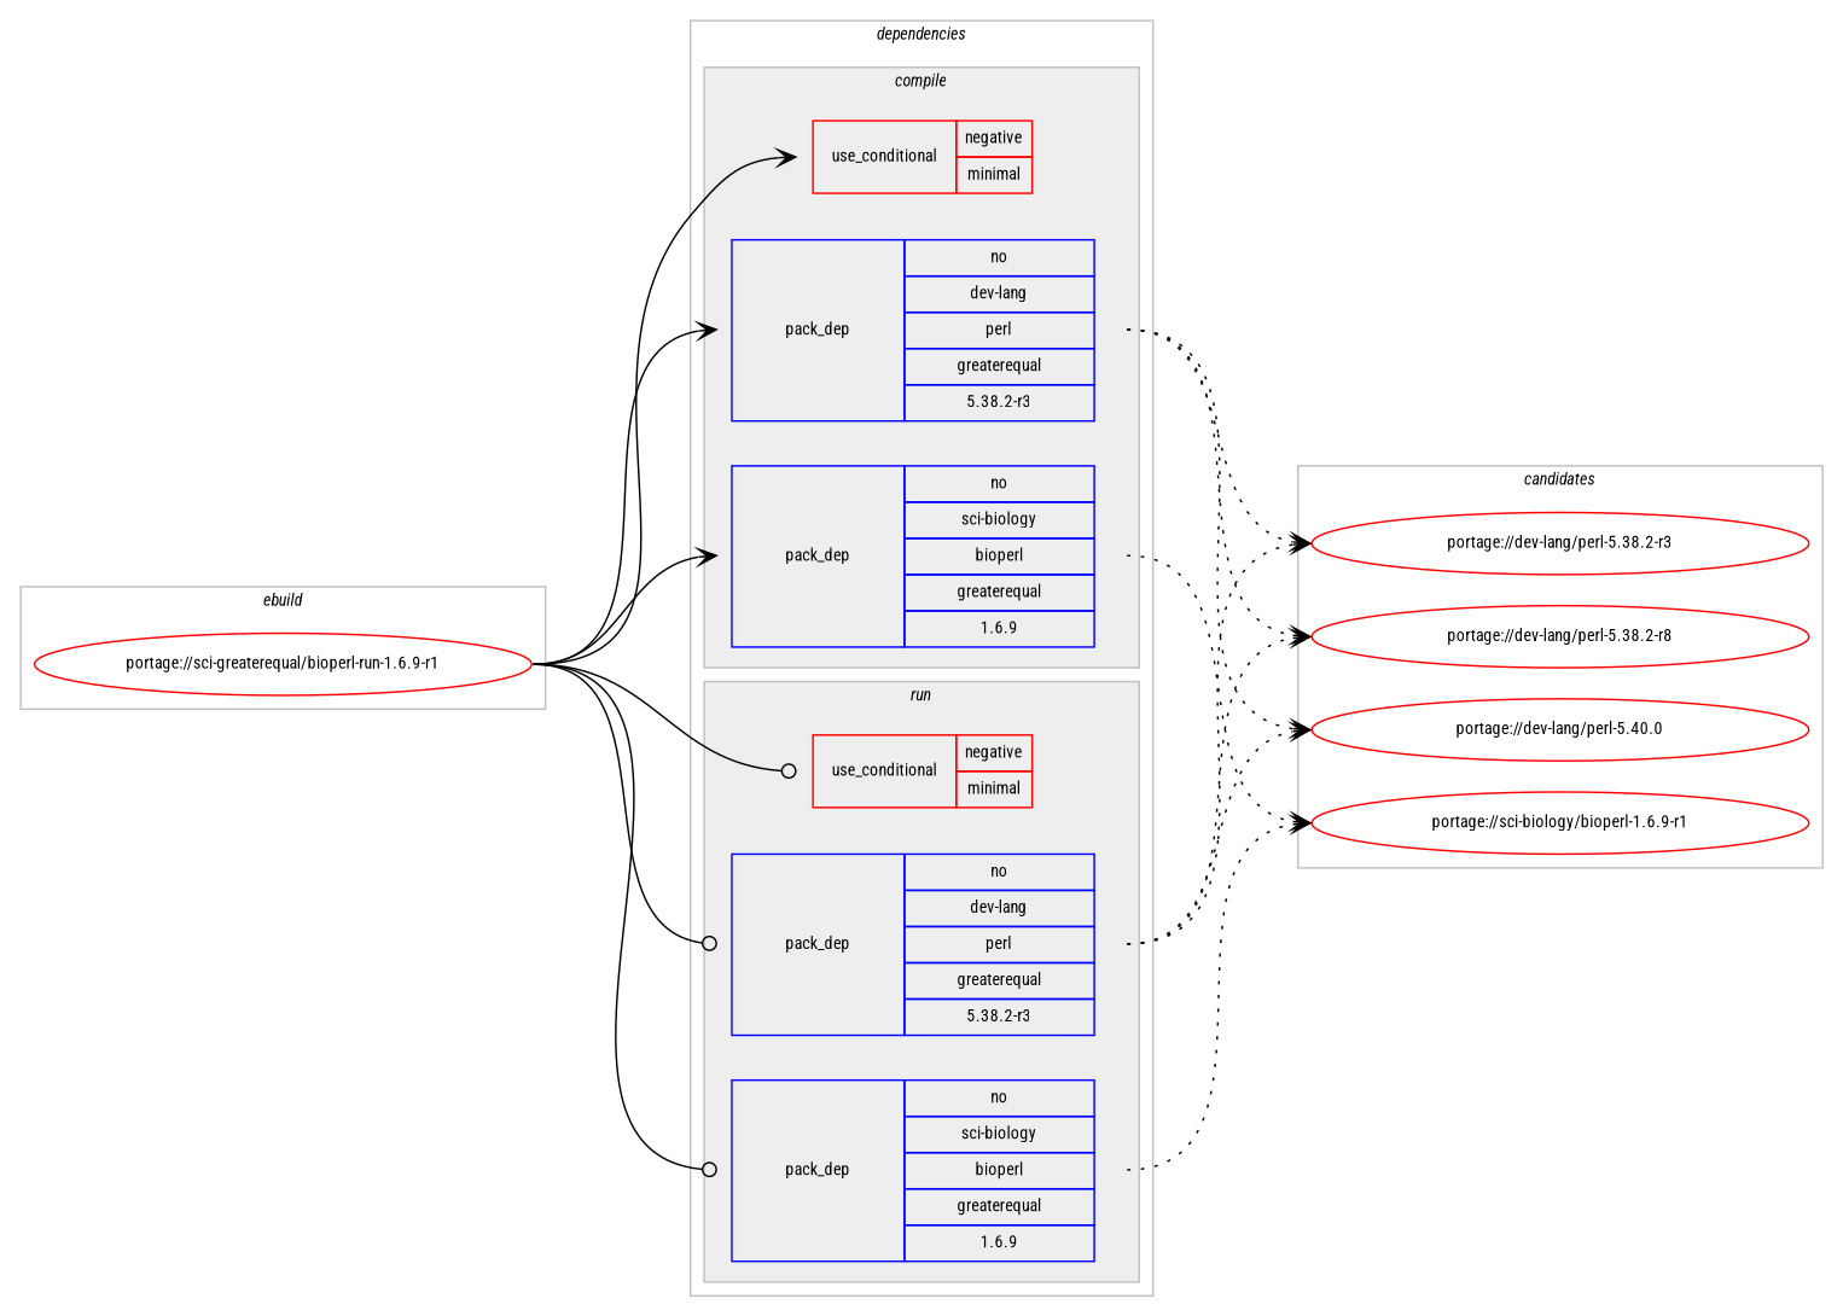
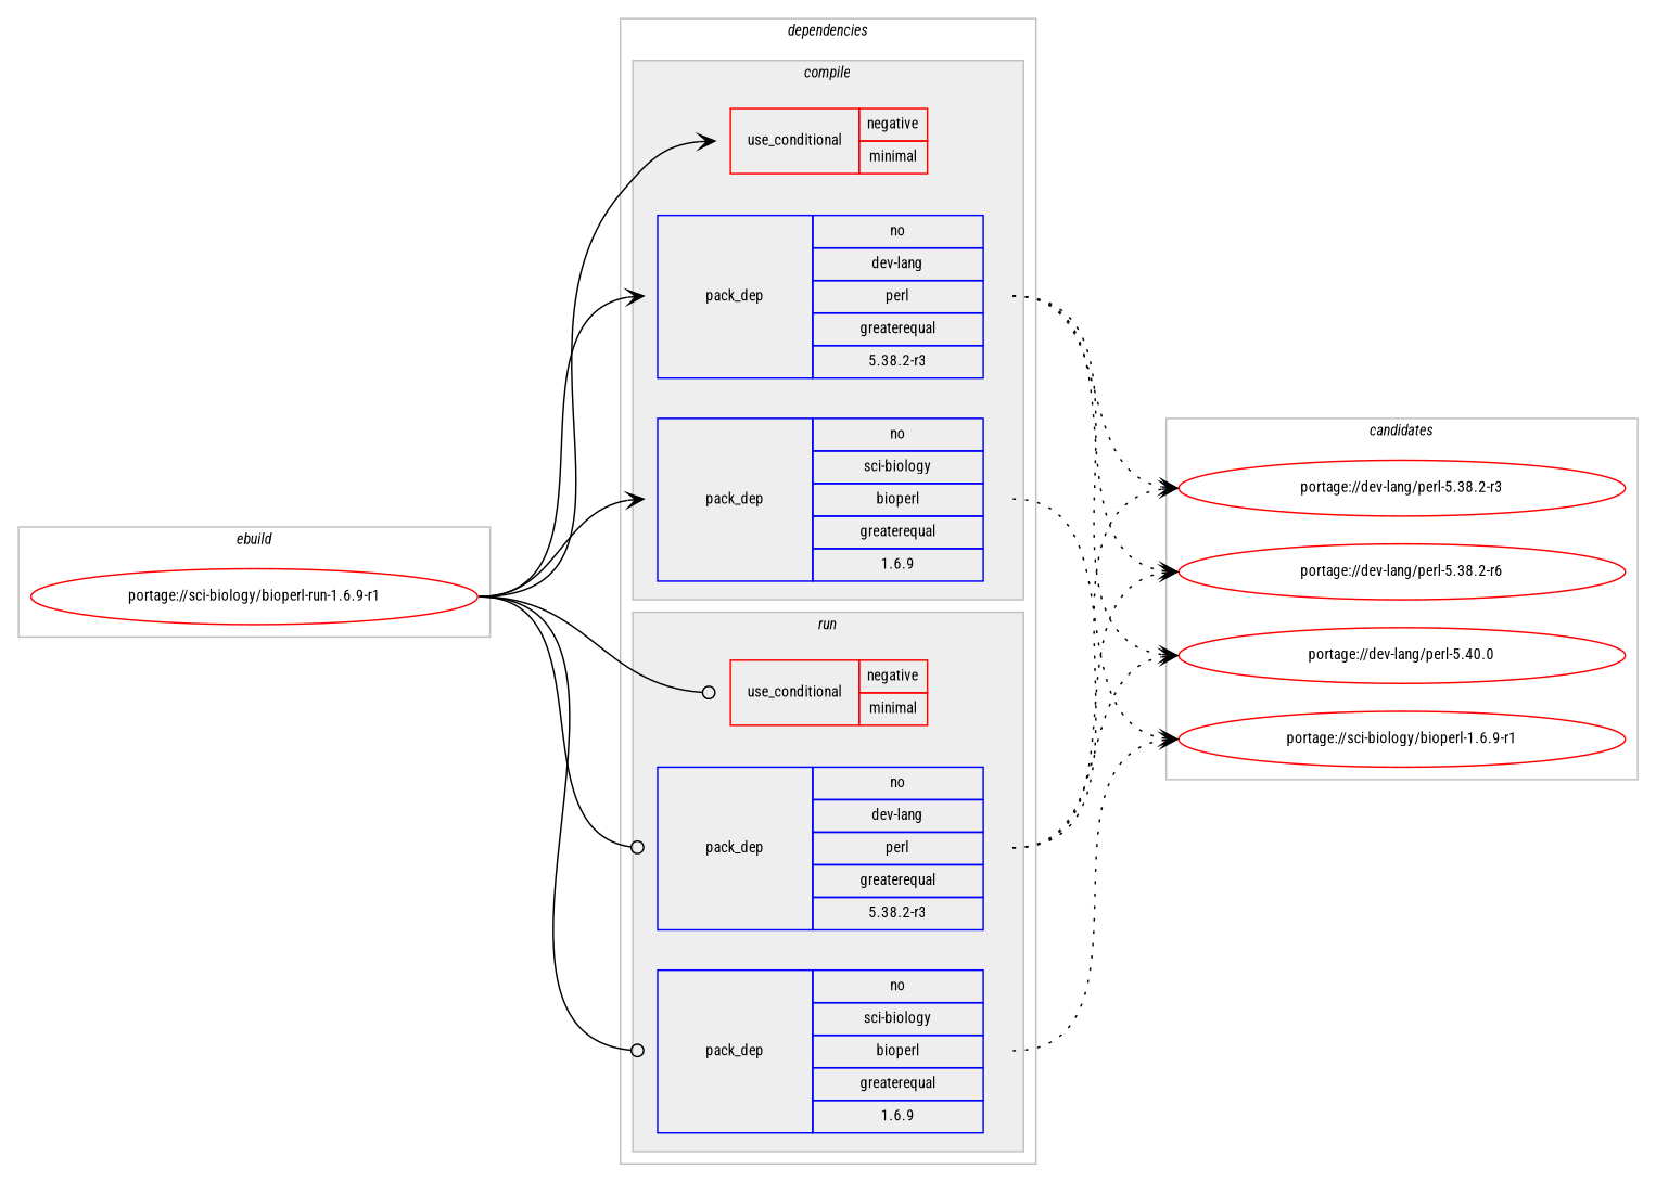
  digraph {
    compound=true
    concentrate=true
    fontname="Roboto Condensed"
    fontsize=10
    newrank=true
    rankdir=LR
    ranksep=1.5
    node [color=red fontname="Roboto Condensed" fontsize=10 shape=none]
    edge [arrowhead=vee fontname="Roboto Condensed" headport=w style=dotted tailport=e weight=100]
-   n1 [label="portage://sci-greaterequal/bioperl-run-1.6.9-r1" width=4 shape=""]
+   n1 [label="portage://sci-biology/bioperl-run-1.6.9-r1" width=4 shape=""]
    n2 [label=<<TABLE BORDER="0" CELLBORDER="1" CELLSPACING="0" CELLPADDING="4"><TR><TD ROWSPAN="3" CELLPADDING="10">use_conditional</TD></TR><TR><TD>negative</TD></TR><TR><TD>minimal</TD></TR></TABLE>>]
    n3 [color=blue label=<<TABLE BORDER="0" CELLBORDER="1" CELLSPACING="0" CELLPADDING="4" WIDTH="220"><TR><TD ROWSPAN="6" CELLPADDING="30">pack_dep</TD></TR><TR><TD WIDTH="110">no</TD></TR><TR><TD>dev-lang</TD></TR><TR><TD>perl</TD></TR><TR><TD>greaterequal</TD></TR><TR><TD>5.38.2-r3</TD></TR></TABLE>>]
    n4 [color=blue label=<<TABLE BORDER="0" CELLBORDER="1" CELLSPACING="0" CELLPADDING="4" WIDTH="220"><TR><TD ROWSPAN="6" CELLPADDING="30">pack_dep</TD></TR><TR><TD WIDTH="110">no</TD></TR><TR><TD>sci-biology</TD></TR><TR><TD>bioperl</TD></TR><TR><TD>greaterequal</TD></TR><TR><TD>1.6.9</TD></TR></TABLE>>]
    n5 [label=<<TABLE BORDER="0" CELLBORDER="1" CELLSPACING="0" CELLPADDING="4"><TR><TD ROWSPAN="3" CELLPADDING="10">use_conditional</TD></TR><TR><TD>negative</TD></TR><TR><TD>minimal</TD></TR></TABLE>>]
    n6 [color=blue label=<<TABLE BORDER="0" CELLBORDER="1" CELLSPACING="0" CELLPADDING="4" WIDTH="220"><TR><TD ROWSPAN="6" CELLPADDING="30">pack_dep</TD></TR><TR><TD WIDTH="110">no</TD></TR><TR><TD>dev-lang</TD></TR><TR><TD>perl</TD></TR><TR><TD>greaterequal</TD></TR><TR><TD>5.38.2-r3</TD></TR></TABLE>>]
    n7 [color=blue label=<<TABLE BORDER="0" CELLBORDER="1" CELLSPACING="0" CELLPADDING="4" WIDTH="220"><TR><TD ROWSPAN="6" CELLPADDING="30">pack_dep</TD></TR><TR><TD WIDTH="110">no</TD></TR><TR><TD>sci-biology</TD></TR><TR><TD>bioperl</TD></TR><TR><TD>greaterequal</TD></TR><TR><TD>1.6.9</TD></TR></TABLE>>]
    n8 [label="portage://dev-lang/perl-5.38.2-r3" width=4 shape=""]
-   n9 [label="portage://dev-lang/perl-5.38.2-r8" width=4 shape=""]
+   n9 [label="portage://dev-lang/perl-5.38.2-r6" width=4 shape=""]
    n10 [label="portage://dev-lang/perl-5.40.0" width=4 shape=""]
    n11 [label="portage://sci-biology/bioperl-1.6.9-r1" width=4 shape=""]
    subgraph cluster_1 {
      color=gray
      label=<<i>ebuild</i>>
      rank=same
      n1
    }
    subgraph cluster_2 {
      color=gray
      label=<<i>dependencies</i>>
      subgraph cluster_3 {
        color=gray
        fillcolor="#eeeeee"
        label=<<i>compile</i>>
        style=filled
        subgraph sub_4 {
          color=gray
          fillcolor="#eeeeee"
          label=<<i>compile</i>>
          style=filled
          n2
        }
        subgraph sub_5 {
          color=gray
          fillcolor="#eeeeee"
          label=<<i>compile</i>>
          style=filled
          n3
        }
        subgraph sub_6 {
          color=gray
          fillcolor="#eeeeee"
          label=<<i>compile</i>>
          style=filled
          n4
        }
      }
      subgraph cluster_7 {
        color=gray
        fillcolor="#eeeeee"
        label=<<i>compile and run</i>>
        style=filled
      }
      subgraph cluster_8 {
        color=gray
        fillcolor="#eeeeee"
        label=<<i>run</i>>
        style=filled
        subgraph sub_9 {
          color=gray
          fillcolor="#eeeeee"
          label=<<i>run</i>>
          style=filled
          n5
        }
        subgraph sub_10 {
          color=gray
          fillcolor="#eeeeee"
          label=<<i>run</i>>
          style=filled
          n6
        }
        subgraph sub_11 {
          color=gray
          fillcolor="#eeeeee"
          label=<<i>run</i>>
          style=filled
          n7
        }
      }
    }
    subgraph cluster_12 {
      color=gray
      label=<<i>candidates</i>>
      rank=same
      subgraph sub_13 {
        color=black
        label=<<i>candidates</i>>
        nodesep=1
        rank=same
        n8
        n9
        n10
      }
      subgraph sub_14 {
        color=black
        label=<<i>candidates</i>>
        nodesep=1
        rank=same
        n11
      }
      subgraph sub_15 {
        color=black
        label=<<i>candidates</i>>
        nodesep=1
        rank=same
        n8
        n9
        n10
      }
      subgraph sub_16 {
        color=black
        label=<<i>candidates</i>>
        nodesep=1
        rank=same
        n11
      }
    }
    n1 -> n2 [style=solid weight=20]
    n1 -> n3 [style=solid weight=20]
    n1 -> n4 [style=solid weight=20]
    n1 -> n5 [arrowhead=odot style=solid weight=20]
    n1 -> n6 [arrowhead=odot style=solid weight=20]
    n1 -> n7 [arrowhead=odot style=solid weight=20]
    n3 -> n8
    n3 -> n9
    n3 -> n10
    n4 -> n11
    n6 -> n8
    n6 -> n9
    n6 -> n10
    n7 -> n11
  }
